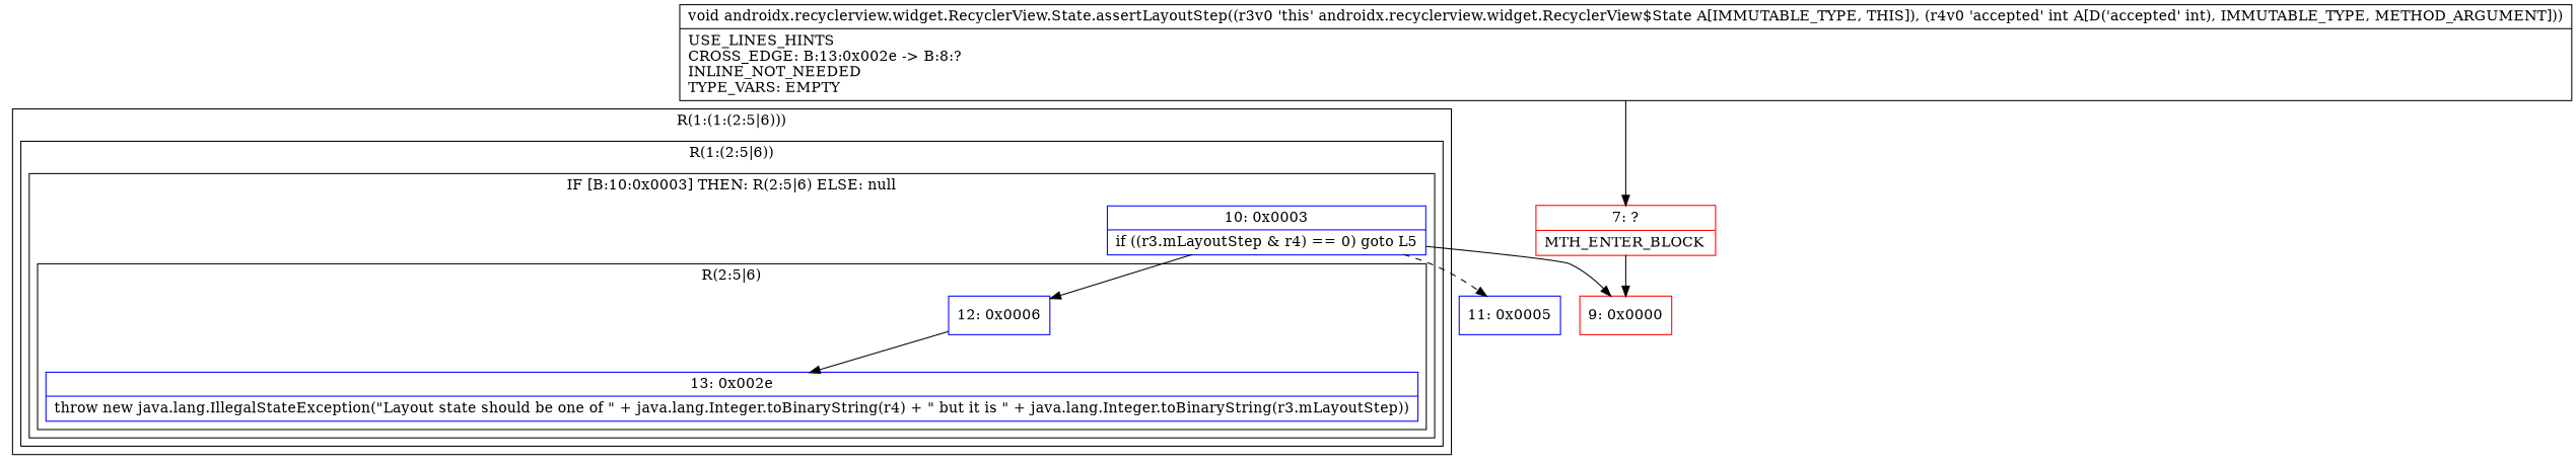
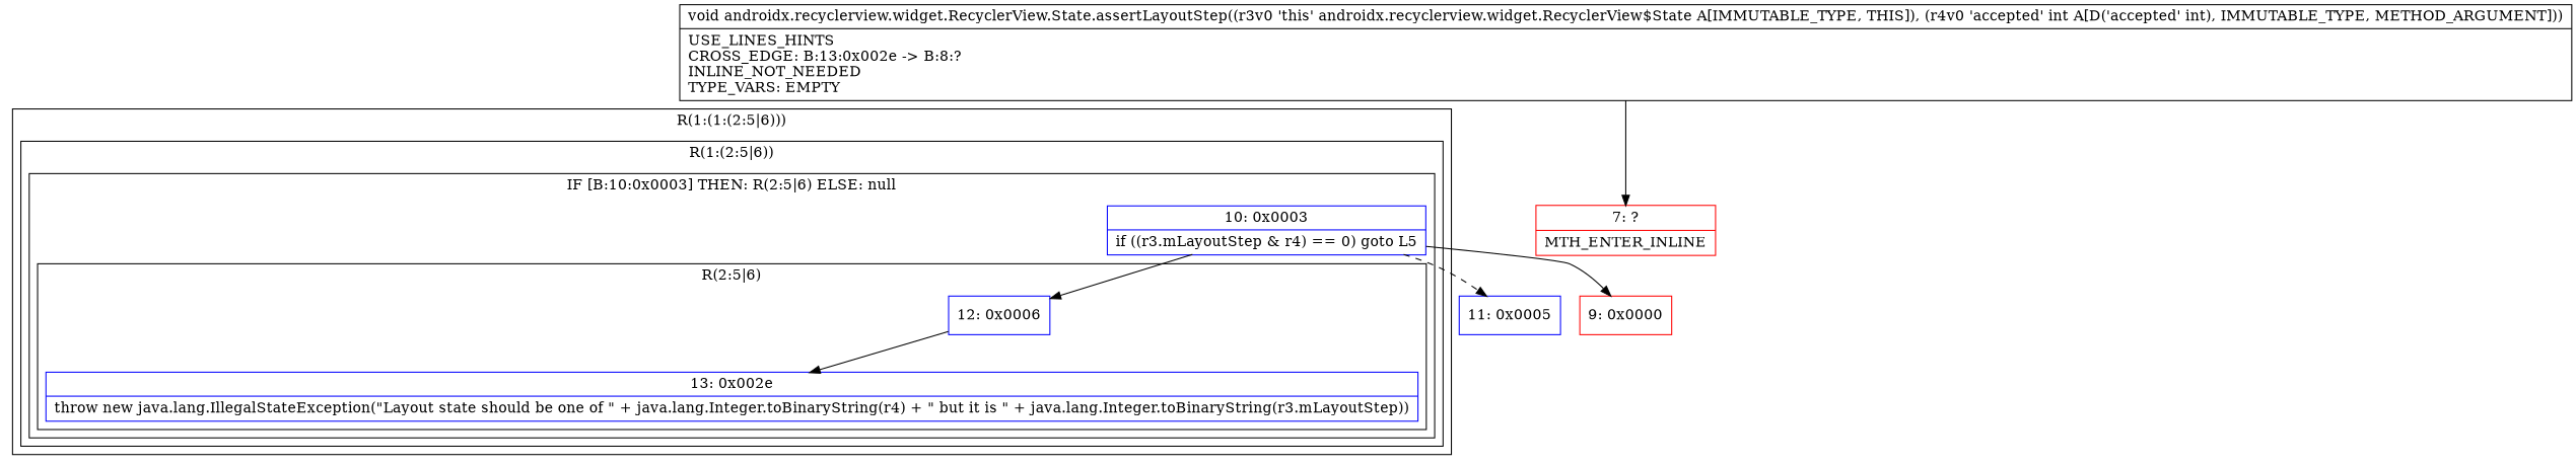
  digraph {
    fontname="DejaVu Serif"
    node [color=blue fontname="DejaVu Serif" shape=record]
    edge [fontname="DejaVu Serif"]
    n1 [label="{12\:\ 0x0006}"]
    n2 [label="{13\:\ 0x002e|throw new java.lang.IllegalStateException(\"Layout state should be one of \" + java.lang.Integer.toBinaryString(r4) + \" but it is \" + java.lang.Integer.toBinaryString(r3.mLayoutStep))\l}"]
    n3 [label="{10\:\ 0x0003|if ((r3.mLayoutStep & r4) == 0) goto L5\l}"]
    n4 [label="{11\:\ 0x0005}"]
    n5 [color=red label="{9\:\ 0x0000}"]
-   n6 [color=red label="{7\:\ ?|MTH_ENTER_BLOCK\l}"]
+   n6 [color=red label="{7\:\ ?|MTH_ENTER_INLINE\l}"]
    n7 [label="{void androidx.recyclerview.widget.RecyclerView.State.assertLayoutStep((r3v0 'this' androidx.recyclerview.widget.RecyclerView$State A[IMMUTABLE_TYPE, THIS]), (r4v0 'accepted' int A[D('accepted' int), IMMUTABLE_TYPE, METHOD_ARGUMENT]))  | USE_LINES_HINTS\lCROSS_EDGE: B:13:0x002e \-\> B:8:?\lINLINE_NOT_NEEDED\lTYPE_VARS: EMPTY\l}" color=""]
    subgraph cluster_1 {
      label="R(1:(1:(2:5|6)))"
      subgraph cluster_2 {
        label="R(1:(2:5|6))"
        subgraph cluster_3 {
          label="IF [B:10:0x0003] THEN: R(2:5|6) ELSE: null"
          n3
          subgraph cluster_4 {
            label="R(2:5|6)"
            n1
            n2
          }
        }
      }
    }
    n1 -> n2
    n3 -> n1
    n3 -> n4 [style=dashed]
    n3 -> n5
-   n6 -> n5
    n7 -> n6
  }
